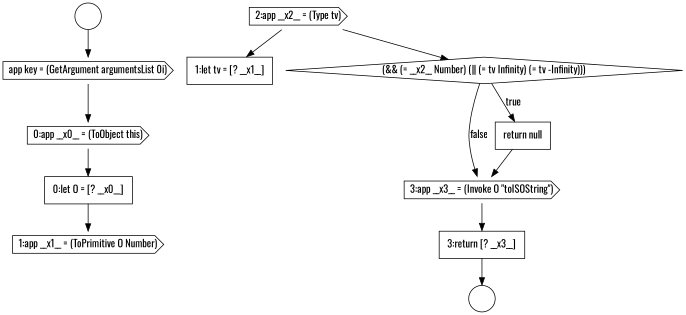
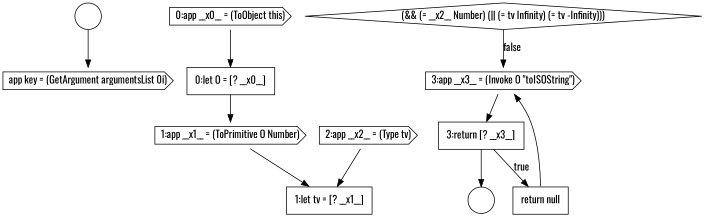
  digraph {
    fontname=Oswald
    node [color=black fillcolor=white fontname=Oswald shape=cds style=filled]
    edge [color=black fontname=Oswald]
    n1 [label=" " shape=circle]
    n2 [label=<<font color="black">app key = (GetArgument argumentsList 0i)</font>>]
    n3 [label=<<font color="black">0:app __x0__ = (ToObject this)</font>>]
    n4 [label=<<font color="black">1:app __x1__ = (ToPrimitive O Number)</font>>]
    n5 [label=<<font color="black">     <table border="0" cellborder="1" cellspacing="0" cellpadding="10">       <tr><td align="left">1:let tv = [? __x1__]</td></tr>     </table>   </font>> margin=0 shape=none]
    n6 [label=<<font color="black">3:app __x3__ = (Invoke O &quot;toISOString&quot;)</font>>]
    n7 [label=<<font color="black">     <table border="0" cellborder="1" cellspacing="0" cellpadding="10">       <tr><td align="left">3:return [? __x3__]</td></tr>     </table>   </font>> margin=0 shape=none]
    n8 [label=" " shape=circle]
    n9 [label=<<font color="black">2:app __x2__ = (Type tv)</font>>]
    n10 [label=<<font color="black">(&amp;&amp; (= __x2__ Number) (|| (= tv Infinity) (= tv -Infinity)))</font>> shape=diamond]
    n11 [label=<<font color="black">     <table border="0" cellborder="1" cellspacing="0" cellpadding="10">       <tr><td align="left">return null</td></tr>     </table>   </font>> margin=0 shape=none]
    n12 [label=<<font color="black">     <table border="0" cellborder="1" cellspacing="0" cellpadding="10">       <tr><td align="left">0:let O = [? __x0__]</td></tr>     </table>   </font>> margin=0 shape=none]
    n1 -> n2
-   n2 -> n3
    n3 -> n12
+   n4 -> n5
    n6 -> n7
    n7 -> n8
    n9 -> n5
-   n9 -> n10
    n10 -> n6 [label=<<font color="black">false</font>>]
-   n10 -> n11 [label=<<font color="black">true</font>>]
+   n7 -> n11 [label=<<font color="black">true</font>>]
    n11 -> n6
    n12 -> n4
  }
